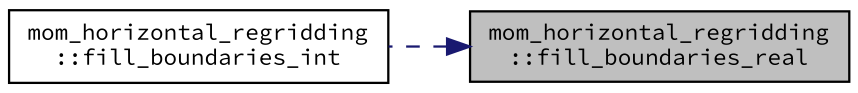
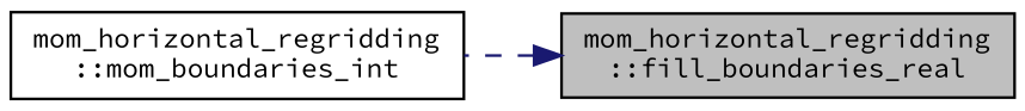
  digraph {
    rankdir=RL
    fontname="Source Code Pro"
    node [color=black fontname="Source Code Pro" fontsize=10 shape=record style=filled]
    n1 [fillcolor=grey75 fontcolor=black height=0.2 label="mom_horizontal_regridding\l::fill_boundaries_real" width=0.4]
-   n2 [fillcolor=white height=0.2 label="mom_horizontal_regridding\l::fill_boundaries_int" width=0.4]
+   n2 [fillcolor=white height=0.2 label="mom_horizontal_regridding\l::mom_boundaries_int" width=0.4]
    n1 -> n2 [color=midnightblue dir=back fontname="Source Code Pro" fontsize=10 labelfontname=Helvetica labelfontsize=10 style=dashed]
  }
